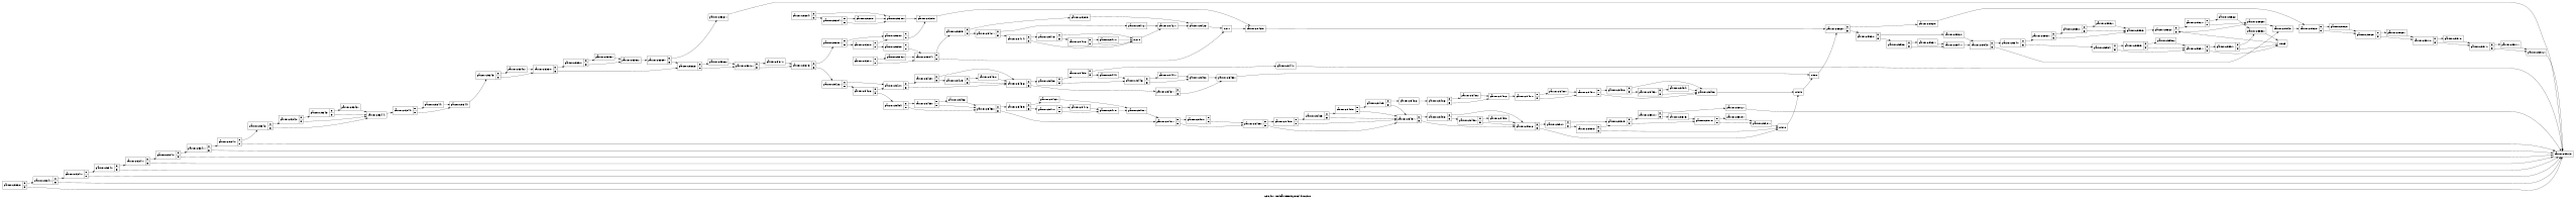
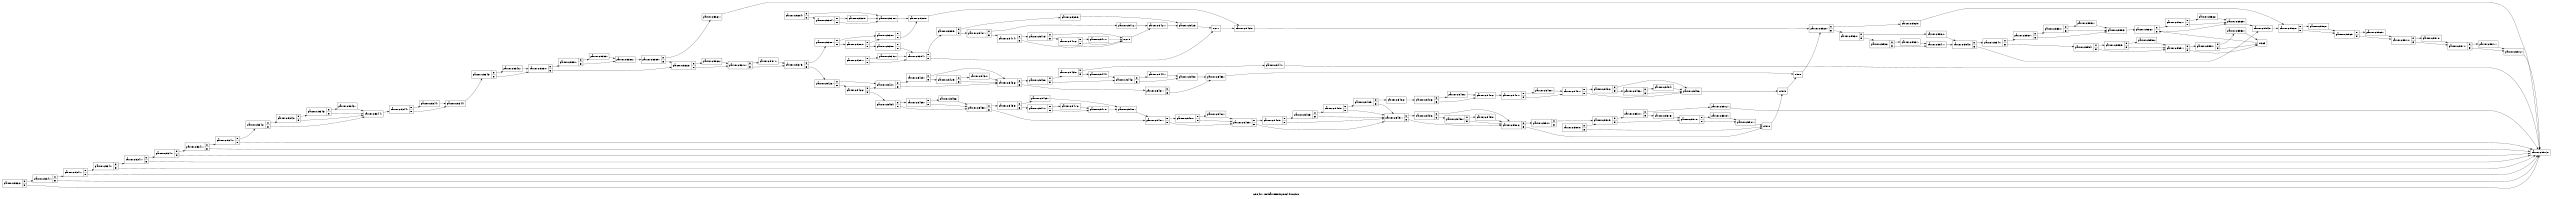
  digraph {
    label="CFG for 'xmlParseEntityDecl' function"
    rankdir=LR
    node [shape=record]
    edge [tailport=s0]
    n1 [label="{parser.c:5332:|{<s0>T|<s1>F}}"]
    n2 [label="{parser.c:5341:|{<s0>T|<s1>F}}"]
    n3 [label="{parser.c:5573:}"]
    n4 [label="{parser.c:5341:|{<s0>T|<s1>F}}"]
    n5 [label="{parser.c:5341:|{<s0>T|<s1>F}}"]
    n6 [label="{parser.c:5341:|{<s0>T|<s1>F}}"]
    n7 [label="{parser.c:5341:|{<s0>T|<s1>F}}"]
    n8 [label="{parser.c:5341:|{<s0>T|<s1>F}}"]
    n9 [label="{parser.c:5341:|{<s0>T|<s1>F}}"]
    n10 [label="{parser.c:5342:|{<s0>T|<s1>F}}"]
    n11 [label="{parser.c:5343:|{<s0>T|<s1>F}}"]
    n12 [label="{parser.c:5344:}"]
    n13 [label="{parser.c:5343:|{<s0>T|<s1>F}}"]
    n14 [label="{parser.c:5344:|{<s0>T|<s1>F}}"]
    n15 [label="{parser.c:5343:}"]
    n16 [label="{parser.c:5344:}"]
    n17 [label="{parser.c:5344:}"]
    n18 [label="{parser.c:5345:|{<s0>T|<s1>F}}"]
    n19 [label="{parser.c:5346:}"]
    n20 [label="{parser.c:5350:|{<s0>T|<s1>F}}"]
    n21 [label="{parser.c:5351:|{<s0>T|<s1>F}}"]
    n22 [label="{parser.c:5365:|{<s0>T|<s1>F}}"]
    n23 [label="{parser.c:5353:}"]
    n24 [label="{parser.c:5356:}"]
    n25 [label="{parser.c:5359:|{<s0>T|<s1>F}}"]
    n26 [label="{parser.c:5361:}"]
    n27 [label="{parser.c:5366:}"]
    n28 [label="{parser.c:5370:|{<s0>T|<s1>F}}"]
    n29 [label="{parser.c:5371:}"]
    n30 [label="{parser.c:5375:|{<s0>T|<s1>F}}"]
    n31 [label="{parser.c:5380:|{<s0>T|<s1>F}}"]
    n32 [label="{parser.c:5426:|{<s0>T|<s1>F}}"]
    n33 [label="{parser.c:5381:|{<s0>T|<s1>F}}"]
    n34 [label="{parser.c:5380:|{<s0>T|<s1>F}}"]
    n35 [label="{parser.c:5427:|{<s0>T|<s1>F}}"]
    n36 [label="{parser.c:5426:|{<s0>T|<s1>F}}"]
    n37 [label="{parser.c:5389:}"]
    n38 [label="{parser.c:5390:|{<s0>T|<s1>F}}"]
    n39 [label="{parser.c:5429:|{<s0>T|<s1>F}}"]
    n40 [label="{parser.c:5436:|{<s0>T|<s1>F}}"]
    n41 [label="{parser.c:5454:|{<s0>T|<s1>F}}"]
    n42 [label="{parser.c:5425:}"]
    n43 [label="{parser.c:5394:|{<s0>T|<s1>F}}"]
    n44 [label="{parser.c:5391:|{<s0>T|<s1>F}}"]
    n45 [label="{parser.c:5392:}"]
    n46 [label="{parser.c:5395:|{<s0>T|<s1>F}}"]
    n47 [label="{%277}"]
    n48 [label="{parser.c:5384:|{<s0>T|<s1>F}}"]
    n49 [label="{parser.c:5388:}"]
    n50 [label="{parser.c:5384:|{<s0>T|<s1>F}}"]
    n51 [label="{parser.c:5528:|{<s0>T|<s1>F}}"]
    n52 [label="{parser.c:5385:}"]
    n53 [label="{parser.c:5529:}"]
    n54 [label="{parser.c:5530:|{<s0>T|<s1>F}}"]
    n55 [label="{parser.c:5399:}"]
    n56 [label="{parser.c:5407:|{<s0>T|<s1>F}}"]
    n57 [label="{parser.c:5423:}"]
    n58 [label="{parser.c:5412:}"]
    n59 [label="{parser.c:5414:|{<s0>T|<s1>F}}"]
    n60 [label="{parser.c:5421:}"]
    n61 [label="{parser.c:5415:|{<s0>T|<s1>F}}"]
    n62 [label="{%275}"]
    n63 [label="{parser.c:5416:|{<s0>T|<s1>F}}"]
    n64 [label="{parser.c:5417:}"]
    n65 [label="{parser.c:5568:|{<s0>T|<s1>F}}"]
    n66 [label="{parser.c:5532:}"]
    n67 [label="{parser.c:5536:|{<s0>T|<s1>F}}"]
    n68 [label="{parser.c:5429:|{<s0>T|<s1>F}}"]
    n69 [label="{parser.c:5438:|{<s0>T|<s1>F}}"]
    n70 [label="{parser.c:5437:|{<s0>T|<s1>F}}"]
    n71 [label="{parser.c:5455:|{<s0>T|<s1>F}}"]
    n72 [label="{parser.c:5458:|{<s0>T|<s1>F}}"]
    n73 [label="{parser.c:5456:}"]
    n74 [label="{parser.c:5459:|{<s0>T|<s1>F}}"]
    n75 [label="{parser.c:5481:|{<s0>T|<s1>F}}"]
    n76 [label="{parser.c:5430:}"]
    n77 [label="{parser.c:5439:|{<s0>T|<s1>F}}"]
    n78 [label="{parser.c:5446:|{<s0>T|<s1>F}}"]
    n79 [label="{parser.c:5453:}"]
    n80 [label="{parser.c:5441:}"]
    n81 [label="{parser.c:5444:}"]
    n82 [label="{parser.c:5447:}"]
    n83 [label="{parser.c:5450:}"]
    n84 [label="{%580}"]
    n85 [label="{parser.c:5463:}"]
    n86 [label="{parser.c:5471:|{<s0>T|<s1>F}}"]
    n87 [label="{parser.c:5481:|{<s0>T|<s1>F}}"]
    n88 [label="{parser.c:5485:|{<s0>T|<s1>F}}"]
    n89 [label="{parser.c:5480:}"]
    n90 [label="{parser.c:5476:}"]
    n91 [label="{parser.c:5478:}"]
+   n92 [label="{parser.c:5482:}"]
    n93 [label="{parser.c:5485:|{<s0>T|<s1>F}}"]
    n94 [label="{parser.c:5497:|{<s0>T|<s1>F}}"]
    n95 [label="{parser.c:5485:|{<s0>T|<s1>F}}"]
    n96 [label="{parser.c:5498:|{<s0>T|<s1>F}}"]
    n97 [label="{parser.c:5506:|{<s0>T|<s1>F}}"]
    n98 [label="{parser.c:5485:|{<s0>T|<s1>F}}"]
    n99 [label="{parser.c:5498:|{<s0>T|<s1>F}}"]
    n100 [label="{parser.c:5507:|{<s0>T|<s1>F}}"]
    n101 [label="{%578}"]
    n102 [label="{parser.c:5485:|{<s0>T|<s1>F}}"]
    n103 [label="{parser.c:5486:}"]
    n104 [label="{parser.c:5486:|{<s0>T|<s1>F}}"]
    n105 [label="{parser.c:5486:}"]
    n106 [label="{parser.c:5486:}"]
    n107 [label="{parser.c:5487:|{<s0>T|<s1>F}}"]
    n108 [label="{parser.c:5488:}"]
    n109 [label="{parser.c:5491:|{<s0>T|<s1>F}}"]
    n110 [label="{parser.c:5492:|{<s0>T|<s1>F}}"]
    n111 [label="{parser.c:5496:}"]
    n112 [label="{parser.c:5493:|{<s0>T|<s1>F}}"]
    n113 [label="{%579}"]
    n114 [label="{parser.c:5494:}"]
    n115 [label="{parser.c:5499:}"]
    n116 [label="{parser.c:5509:|{<s0>T|<s1>F}}"]
    n117 [label="{parser.c:5508:|{<s0>T|<s1>F}}"]
    n118 [label="{parser.c:5510:|{<s0>T|<s1>F}}"]
    n119 [label="{parser.c:5518:|{<s0>T|<s1>F}}"]
    n120 [label="{parser.c:5512:}"]
    n121 [label="{parser.c:5515:}"]
    n122 [label="{parser.c:5519:}"]
    n123 [label="{parser.c:5521:}"]
    n124 [label="{parser.c:5568:}"]
    n125 [label="{parser.c:5569:|{<s0>T|<s1>F}}"]
    n126 [label="{parser.c:5543:|{<s0>T|<s1>F}}"]
    n127 [label="{parser.c:5537:}"]
    n128 [label="{parser.c:5541:}"]
    n129 [label="{parser.c:5569:}"]
    n130 [label="{parser.c:5570:|{<s0>T|<s1>F}}"]
    n131 [label="{parser.c:5547:|{<s0>T|<s1>F}}"]
    n132 [label="{parser.c:5543:}"]
    n133 [label="{parser.c:5550:|{<s0>T|<s1>F}}"]
    n134 [label="{parser.c:5554:|{<s0>T|<s1>F}}"]
    n135 [label="{parser.c:5551:|{<s0>T|<s1>F}}"]
    n136 [label="{parser.c:5553:}"]
    n137 [label="{parser.c:5555:|{<s0>T|<s1>F}}"]
    n138 [label="{parser.c:5557:|{<s0>T|<s1>F}}"]
    n139 [label="{parser.c:5552:}"]
    n140 [label="{parser.c:5561:|{<s0>T|<s1>F}}"]
    n141 [label="{parser.c:5556:}"]
    n142 [label="{parser.c:5557:|{<s0>T|<s1>F}}"]
    n143 [label="{%663}"]
    n144 [label="{parser.c:5561:|{<s0>T|<s1>F}}"]
    n145 [label="{parser.c:5565:}"]
    n146 [label="{parser.c:5562:}"]
    n147 [label="{parser.c:5558:}"]
    n148 [label="{parser.c:5570:}"]
    n149 [label="{parser.c:5571:|{<s0>T|<s1>F}}"]
    n150 [label="{parser.c:5571:}"]
    n151 [label="{parser.c:5572:}"]
    n1 -> n2
    n1 -> n3 [tailport=s1]
    n2 -> n3 [tailport=s1]
    n2 -> n4
    n4 -> n3 [tailport=s1]
    n4 -> n5
    n5 -> n3 [tailport=s1]
    n5 -> n6
    n6 -> n3 [tailport=s1]
    n6 -> n7
    n7 -> n3 [tailport=s1]
    n7 -> n8
    n8 -> n3 [tailport=s1]
    n8 -> n9
    n9 -> n3 [tailport=s1]
    n9 -> n10
    n10 -> n11
    n10 -> n12 [tailport=s1]
    n11 -> n12 [tailport=s1]
    n11 -> n13
    n12 -> n14
    n13 -> n12 [tailport=s1]
    n13 -> n15
    n14 -> n16
    n14 -> n17 [tailport=s1]
    n15 -> n12
    n16 -> n17
    n17 -> n18
    n18 -> n19
    n18 -> n20 [tailport=s1]
    n19 -> n20
    n20 -> n21
    n20 -> n22 [tailport=s1]
    n21 -> n23
    n21 -> n24 [tailport=s1]
    n22 -> n27
    n22 -> n28 [tailport=s1]
    n23 -> n24
    n24 -> n25
    n25 -> n22 [tailport=s1]
    n25 -> n26
    n26 -> n3
    n27 -> n28
    n28 -> n29
    n28 -> n30 [tailport=s1]
    n29 -> n30
    n30 -> n31
    n30 -> n32 [tailport=s1]
    n31 -> n33
    n31 -> n34 [tailport=s1]
    n32 -> n35
    n32 -> n36 [tailport=s1]
    n33 -> n37 [tailport=s1]
    n34 -> n33
    n34 -> n38 [tailport=s1]
    n35 -> n39
    n35 -> n40 [tailport=s1]
    n36 -> n35
    n36 -> n41 [tailport=s1]
    n37 -> n42
    n38 -> n43 [tailport=s1]
    n39 -> n40
    n39 -> n68 [tailport=s1]
    n40 -> n69
    n40 -> n70 [tailport=s1]
    n41 -> n71
    n41 -> n72 [tailport=s1]
    n42 -> n51
    n43 -> n46
    n43 -> n47 [tailport=s1]
    n44 -> n43 [tailport=s1]
    n44 -> n45
    n45 -> n43
    n46 -> n55
    n46 -> n56 [tailport=s1]
    n47 -> n42
    n48 -> n49
    n48 -> n50 [tailport=s1]
    n49 -> n37
    n50 -> n49 [tailport=s1]
    n50 -> n52
    n51 -> n53
    n51 -> n54 [tailport=s1]
    n52 -> n49
    n53 -> n65
    n54 -> n66
    n54 -> n67 [tailport=s1]
    n55 -> n57
    n56 -> n58
    n56 -> n59 [tailport=s1]
    n57 -> n47
    n58 -> n60
    n59 -> n61
    n59 -> n62 [tailport=s1]
    n60 -> n57
    n61 -> n62
    n61 -> n63 [tailport=s1]
    n62 -> n60
    n63 -> n62 [tailport=s1]
    n63 -> n64
    n64 -> n62
    n65 -> n124
    n65 -> n125 [tailport=s1]
    n66 -> n126
    n67 -> n127
    n67 -> n128 [tailport=s1]
    n68 -> n40 [tailport=s1]
    n68 -> n76
    n69 -> n77
    n69 -> n78 [tailport=s1]
    n70 -> n79 [tailport=s1]
    n71 -> n72 [tailport=s1]
    n71 -> n73
    n72 -> n74
    n72 -> n75 [tailport=s1]
    n73 -> n72
    n74 -> n85
    n74 -> n86 [tailport=s1]
    n75 -> n87
    n75 -> n88 [tailport=s1]
    n76 -> n40
    n77 -> n80
    n77 -> n81 [tailport=s1]
    n78 -> n82
    n78 -> n83 [tailport=s1]
    n79 -> n84
    n80 -> n3
    n81 -> n78
    n82 -> n83
    n83 -> n79
    n84 -> n51
    n85 -> n89
    n86 -> n90
    n86 -> n91 [tailport=s1]
    n87 -> n88 [tailport=s1]
+   n87 -> n92
    n88 -> n93
    n88 -> n94 [tailport=s1]
    n89 -> n75
    n90 -> n91
    n91 -> n89
+   n92 -> n88
    n93 -> n94 [tailport=s1]
    n93 -> n95
    n94 -> n96
    n94 -> n97 [tailport=s1]
    n95 -> n94 [tailport=s1]
    n95 -> n98
    n96 -> n97
    n96 -> n99 [tailport=s1]
    n97 -> n100
    n97 -> n101 [tailport=s1]
    n98 -> n94 [tailport=s1]
    n98 -> n102
    n99 -> n97 [tailport=s1]
    n99 -> n115
    n100 -> n116
-   n100 -> n117 [tailport=s1]
    n101 -> n113
    n102 -> n94 [tailport=s1]
    n102 -> n103
    n103 -> n104
    n104 -> n105
    n104 -> n106 [tailport=s1]
    n105 -> n106
    n106 -> n107
    n107 -> n108
    n107 -> n109 [tailport=s1]
    n108 -> n109
    n109 -> n110
    n109 -> n111 [tailport=s1]
    n110 -> n111
    n110 -> n112 [tailport=s1]
    n111 -> n113
    n112 -> n111 [tailport=s1]
    n112 -> n114
    n113 -> n84
    n114 -> n111
    n115 -> n97
    n116 -> n118
    n116 -> n119 [tailport=s1]
    n117 -> n101 [tailport=s1]
    n117 -> n116
    n118 -> n120
    n118 -> n121 [tailport=s1]
    n119 -> n122
    n119 -> n123 [tailport=s1]
    n120 -> n3
    n121 -> n119
    n122 -> n123
    n123 -> n101
    n124 -> n125
    n125 -> n129
    n125 -> n130 [tailport=s1]
    n126 -> n131
    n126 -> n132 [tailport=s1]
    n127 -> n128
    n128 -> n126
    n129 -> n130
    n130 -> n148
    n130 -> n149 [tailport=s1]
    n131 -> n133
    n131 -> n134 [tailport=s1]
    n132 -> n65
    n133 -> n135
    n133 -> n136 [tailport=s1]
    n134 -> n137
    n134 -> n138 [tailport=s1]
    n135 -> n136 [tailport=s1]
    n135 -> n139
    n136 -> n140
    n137 -> n138 [tailport=s1]
    n137 -> n141
    n138 -> n142
    n138 -> n143 [tailport=s1]
    n139 -> n136
    n140 -> n144
    n140 -> n145 [tailport=s1]
    n141 -> n138
    n142 -> n143 [tailport=s1]
    n142 -> n147
    n143 -> n140
    n144 -> n145 [tailport=s1]
    n144 -> n146
    n145 -> n132
-   n146 -> n147
+   n146 -> n145
    n147 -> n143
    n148 -> n149
    n149 -> n150
    n149 -> n151 [tailport=s1]
    n150 -> n151
    n151 -> n3
  }
